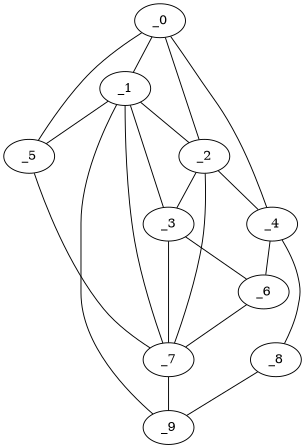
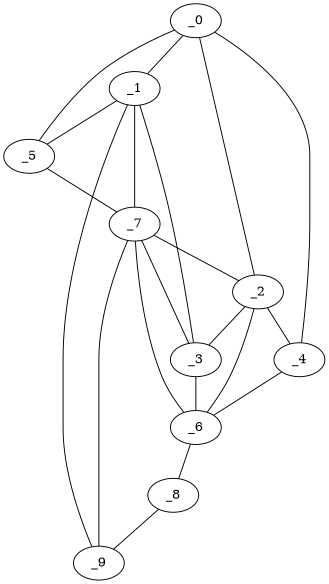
  graph {
    node [x=117 y=6]
    edge [valence=2]
    _0 [x=14 y=79]
    _1 [x=31 y=69]
    _2 [x=33 y=33]
    _5 [x=73 y=125]
    _4 [x=49]
    _3 [x=47 y=29]
    _7 [x=90 y=65]
    _9 [y=106]
    _6 [x=87]
    _8 [y=75]
    _0 -- _1
    _0 -- _2 [valence=1]
    _0 -- _5 [valence=1]
    _0 -- _4 [valence=1]
-   _1 -- _2
+   _6 -- _2
    _1 -- _5
    _1 -- _3 [valence=1]
    _1 -- _7
    _1 -- _9 [valence=1]
    _2 -- _4 [valence=1]
    _2 -- _3
    _5 -- _7
    _4 -- _6 [valence=1]
    _3 -- _7
    _3 -- _6 [valence=1]
    _7 -- _2
    _7 -- _9
    _6 -- _7
-   _4 -- _8 [valence=1]
+   _6 -- _8 [valence=1]
    _8 -- _9 [valence=1]
  }
